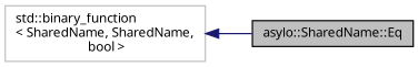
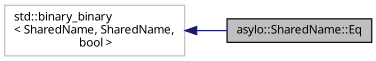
  digraph {
    rankdir=LR
    fontname="Noto Sans"
    node [fontname="Noto Sans" fontsize=10 shape=record style=filled]
    n1 [color=black fillcolor=grey75 fontcolor=black height=0.2 label="asylo::SharedName::Eq" width=0.4]
-   n2 [color=grey75 fillcolor=white height=0.2 label="std::binary_function\l\< SharedName, SharedName,\l bool \>" width=0.4]
+   n2 [color=grey75 fillcolor=white height=0.2 label="std::binary_binary\l\< SharedName, SharedName,\l bool \>" width=0.4]
    n2 -> n1 [color=midnightblue dir=back fontname="Noto Sans" fontsize=10 labelfontname=Helvetica labelfontsize=10 style=solid]
  }
